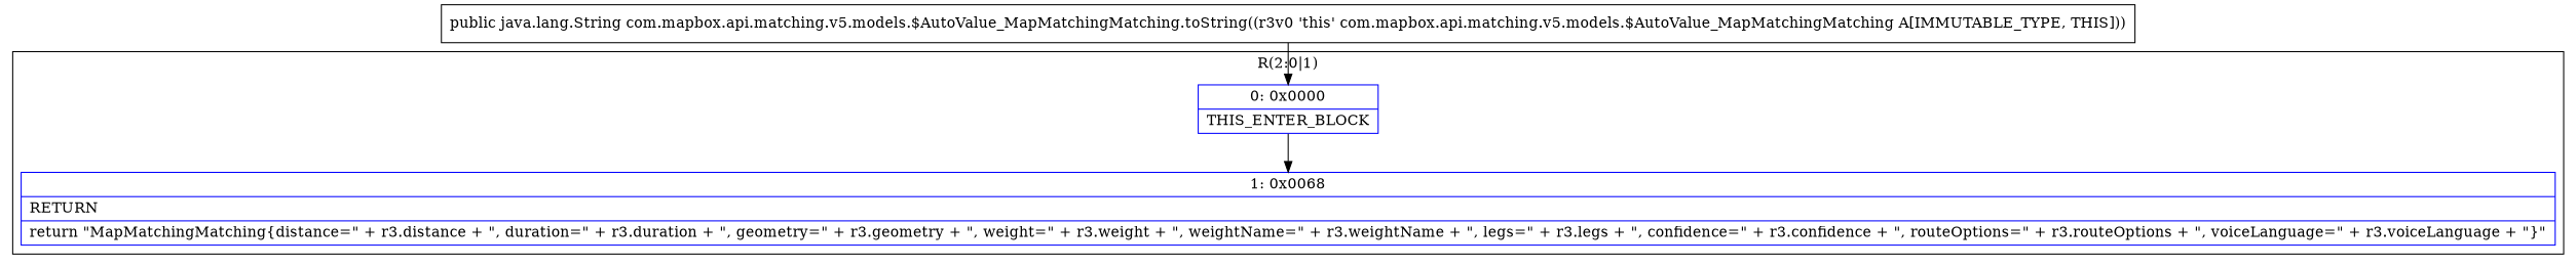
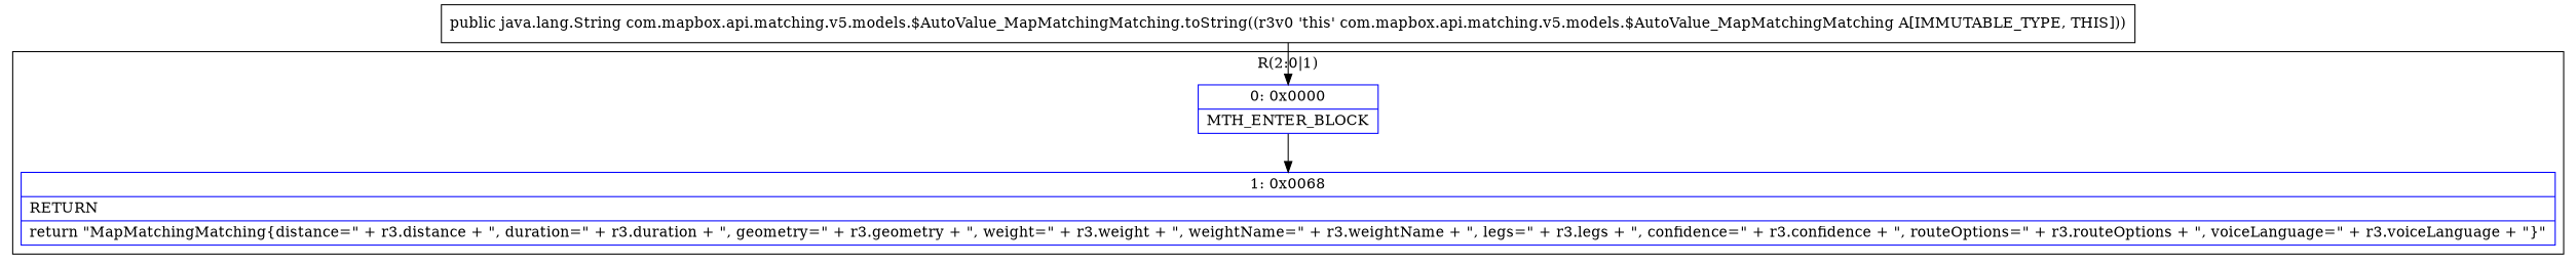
  digraph {
    node [color=blue shape=record]
-   n1 [label="{0\:\ 0x0000|THIS_ENTER_BLOCK\l}"]
+   n1 [label="{0\:\ 0x0000|MTH_ENTER_BLOCK\l}"]
    n2 [label="{1\:\ 0x0068|RETURN\l|return \"MapMatchingMatching\{distance=\" + r3.distance + \", duration=\" + r3.duration + \", geometry=\" + r3.geometry + \", weight=\" + r3.weight + \", weightName=\" + r3.weightName + \", legs=\" + r3.legs + \", confidence=\" + r3.confidence + \", routeOptions=\" + r3.routeOptions + \", voiceLanguage=\" + r3.voiceLanguage + \"\}\"\l}"]
    n3 [label="{public java.lang.String com.mapbox.api.matching.v5.models.$AutoValue_MapMatchingMatching.toString((r3v0 'this' com.mapbox.api.matching.v5.models.$AutoValue_MapMatchingMatching A[IMMUTABLE_TYPE, THIS])) }" color=""]
    subgraph cluster_1 {
      label="R(2:0|1)"
      n1
      n2
    }
    n1 -> n2
    n3 -> n1
  }
